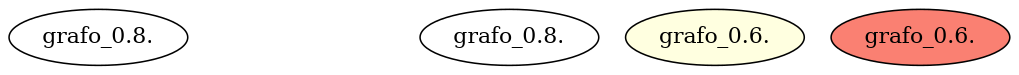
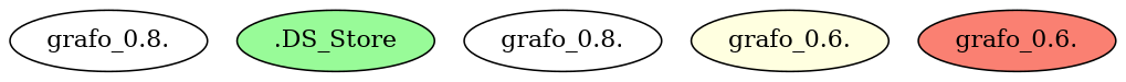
  strict graph {
    node [style=filled fillcolor=white]
    n1 [label="grafo_0.8."]
+   n2 [label=".DS_Store" fillcolor=palegreen]
    n3 [label="grafo_0.8."]
    n4 [label="grafo_0.6." fillcolor=lightyellow]
    n5 [label="grafo_0.6." fillcolor=salmon]
  }
